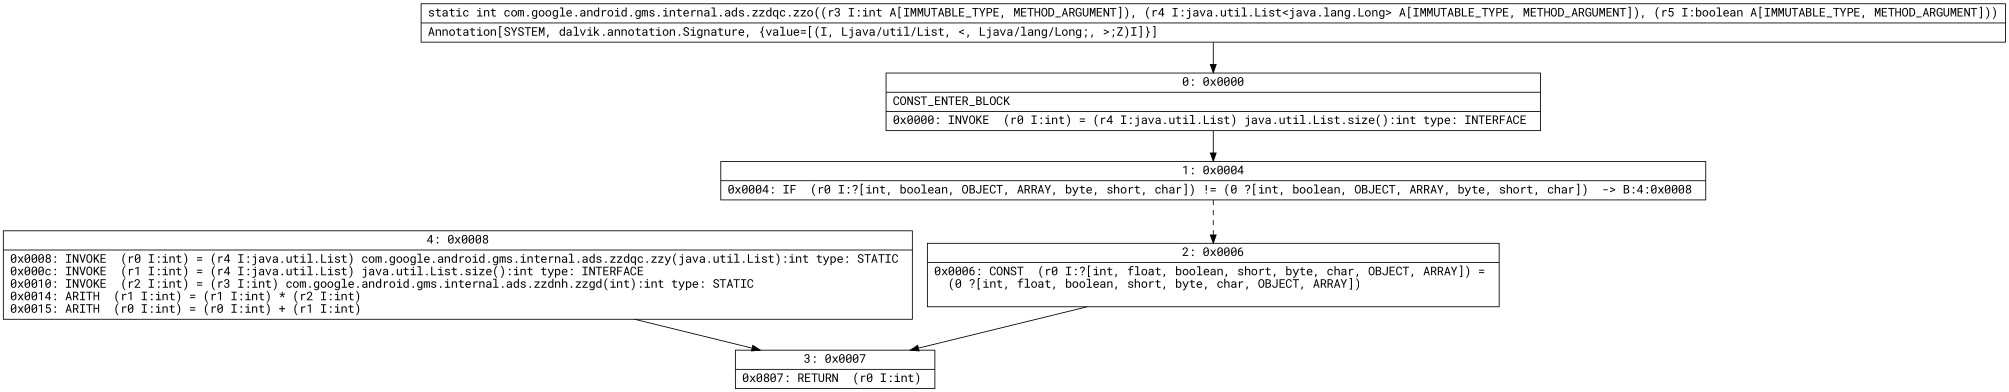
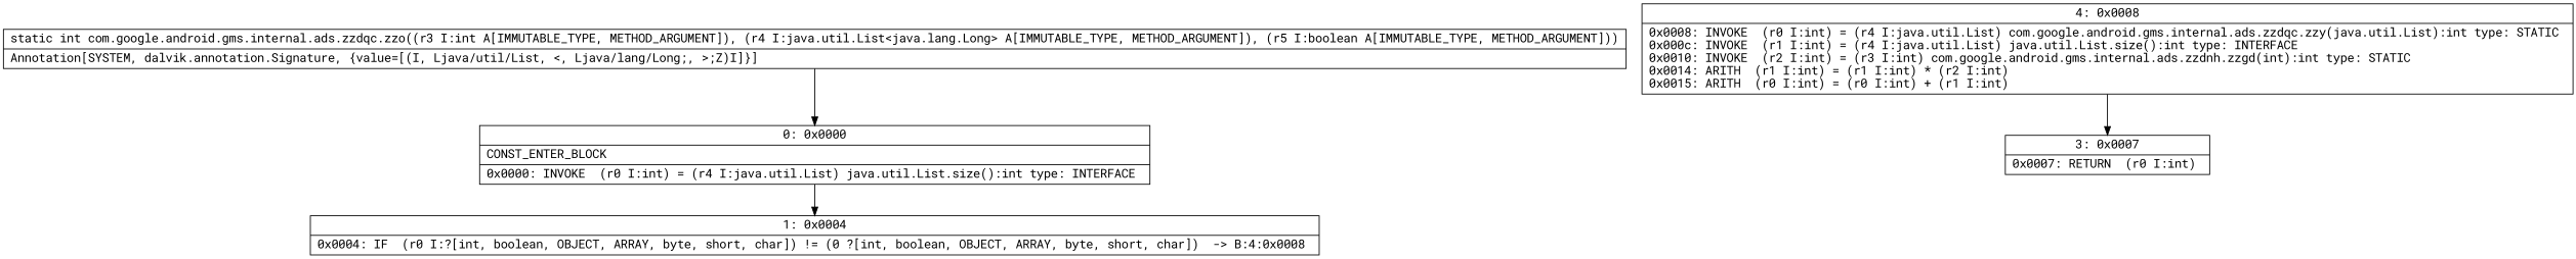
  digraph {
    fontname="Roboto Mono"
    node [fontname="Roboto Mono" shape=record]
    edge [fontname="Roboto Mono"]
    n1 [label="{0\:\ 0x0000|CONST_ENTER_BLOCK\l|0x0000: INVOKE  (r0 I:int) = (r4 I:java.util.List) java.util.List.size():int type: INTERFACE \l}"]
    n2 [label="{1\:\ 0x0004|0x0004: IF  (r0 I:?[int, boolean, OBJECT, ARRAY, byte, short, char]) != (0 ?[int, boolean, OBJECT, ARRAY, byte, short, char])  \-\> B:4:0x0008 \l}"]
-   n3 [label="{2\:\ 0x0006|0x0006: CONST  (r0 I:?[int, float, boolean, short, byte, char, OBJECT, ARRAY]) = \l  (0 ?[int, float, boolean, short, byte, char, OBJECT, ARRAY])\l \l}"]
-   n4 [label="{3\:\ 0x0007|0x0807: RETURN  (r0 I:int) \l}"]
+   n4 [label="{3\:\ 0x0007|0x0007: RETURN  (r0 I:int) \l}"]
    n5 [label="{4\:\ 0x0008|0x0008: INVOKE  (r0 I:int) = (r4 I:java.util.List) com.google.android.gms.internal.ads.zzdqc.zzy(java.util.List):int type: STATIC \l0x000c: INVOKE  (r1 I:int) = (r4 I:java.util.List) java.util.List.size():int type: INTERFACE \l0x0010: INVOKE  (r2 I:int) = (r3 I:int) com.google.android.gms.internal.ads.zzdnh.zzgd(int):int type: STATIC \l0x0014: ARITH  (r1 I:int) = (r1 I:int) * (r2 I:int) \l0x0015: ARITH  (r0 I:int) = (r0 I:int) + (r1 I:int) \l}"]
    n6 [label="{static int com.google.android.gms.internal.ads.zzdqc.zzo((r3 I:int A[IMMUTABLE_TYPE, METHOD_ARGUMENT]), (r4 I:java.util.List\<java.lang.Long\> A[IMMUTABLE_TYPE, METHOD_ARGUMENT]), (r5 I:boolean A[IMMUTABLE_TYPE, METHOD_ARGUMENT]))  | Annotation[SYSTEM, dalvik.annotation.Signature, \{value=[(I, Ljava\/util\/List, \<, Ljava\/lang\/Long;, \>;Z)I]\}]\l}"]
    n1 -> n2
-   n2 -> n3 [style=dashed]
-   n3 -> n4
    n5 -> n4
    n6 -> n1
  }
